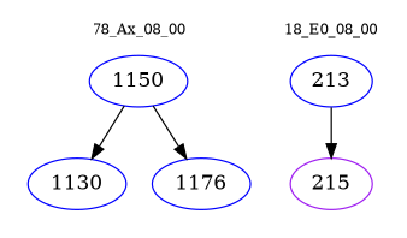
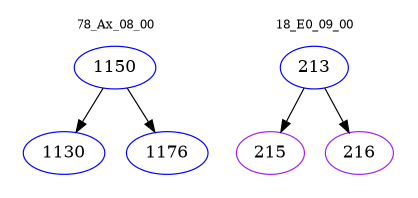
  digraph {
    node [color=blue]
    edge [color=black]
    n1 [label=1150]
    n2 [label=1130]
    n3 [label=1176]
    n4 [label=213]
    n5 [color=purple label=215]
+   n6 [color=purple label=216]
    subgraph cluster_1 {
      color=white
      fontsize=10
      label="78_Ax_08_00"
      n1
      n2
      n3
    }
    subgraph cluster_2 {
      color=white
      fontsize=10
-     label="18_E0_08_00"
+     label="18_E0_09_00"
      n4
      n5
+     n6
    }
    n1 -> n2
    n1 -> n3
    n4 -> n5
+   n4 -> n6
  }
